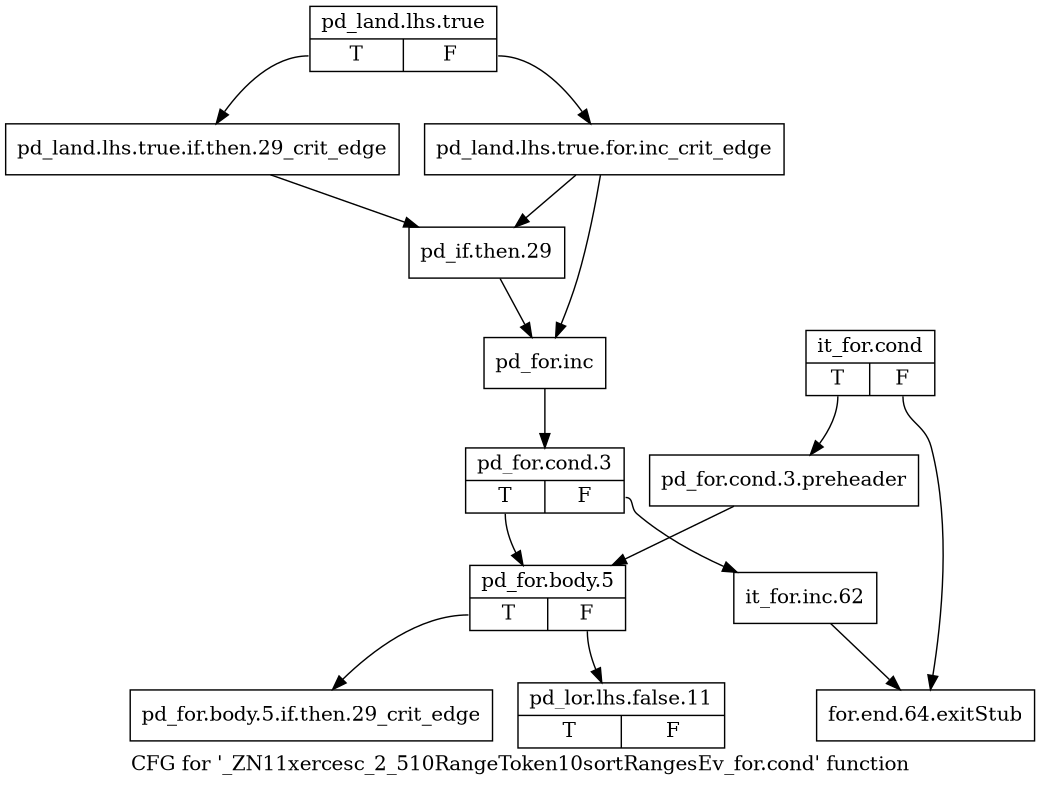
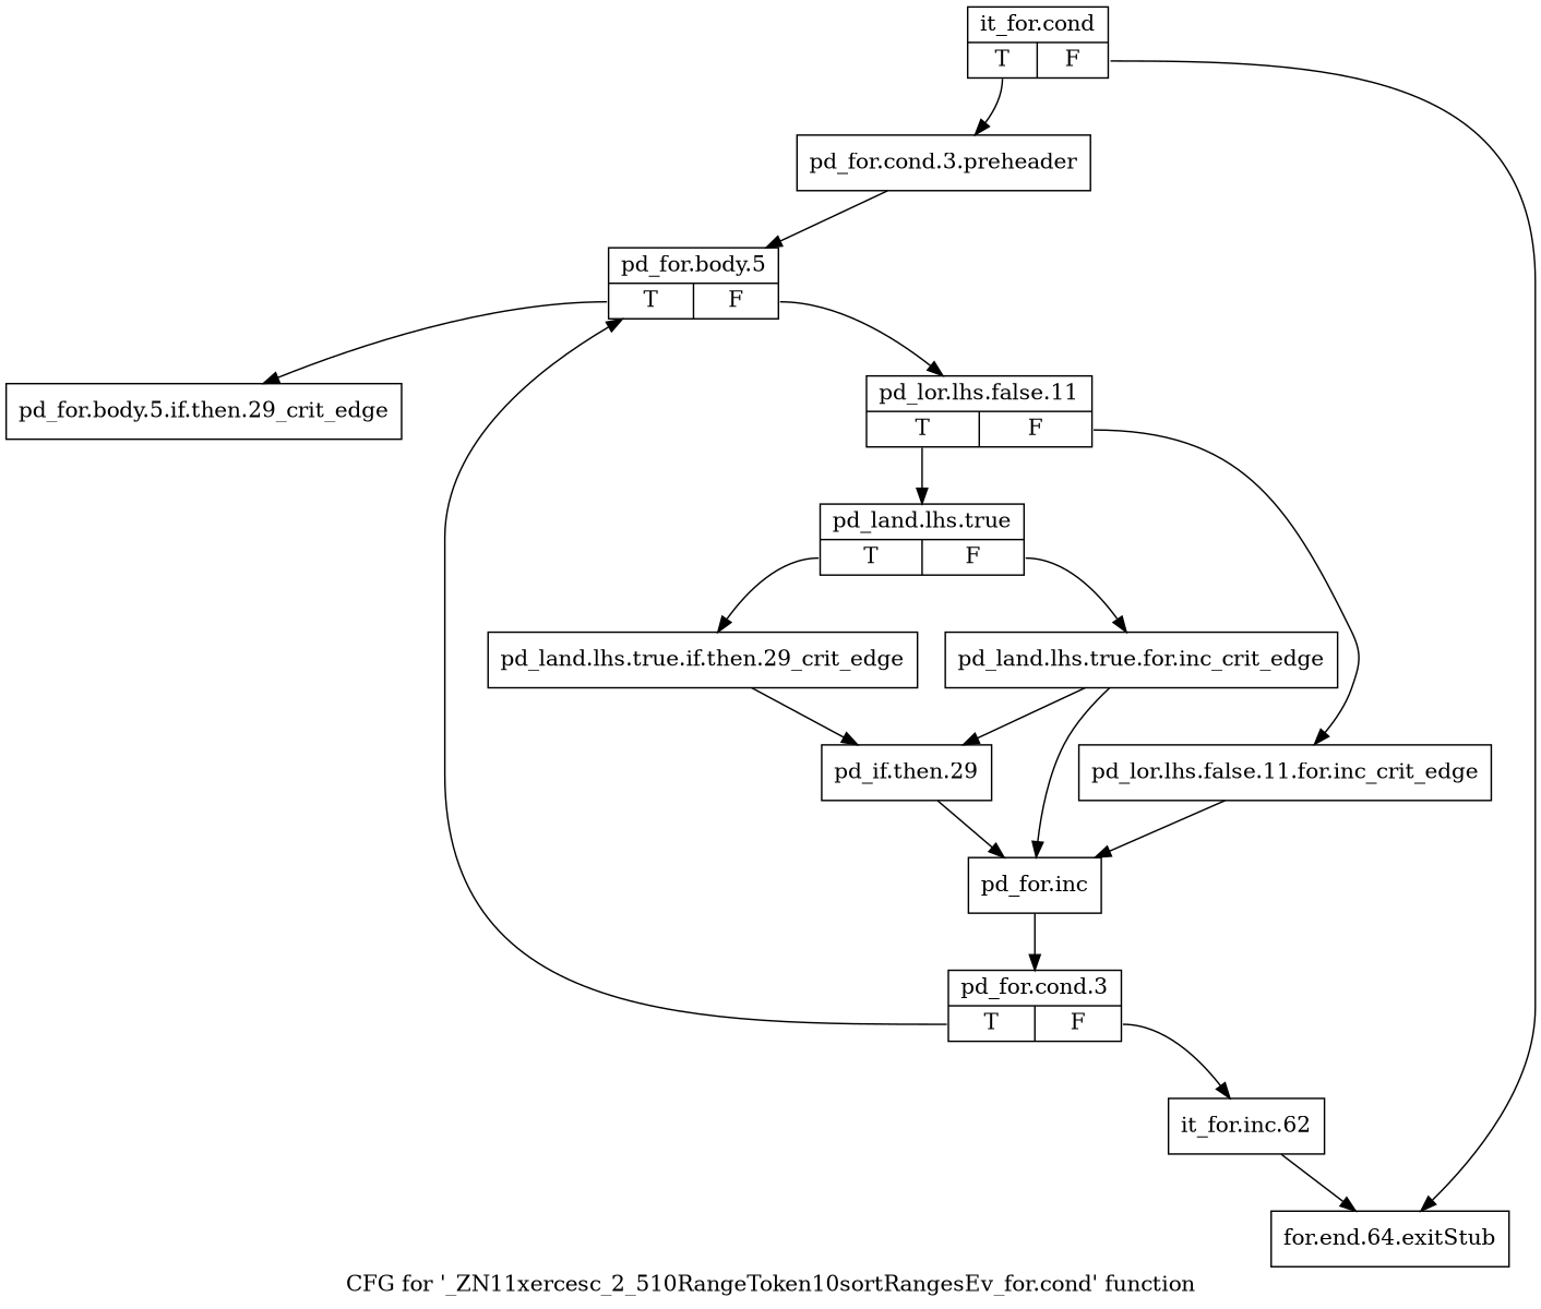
  digraph {
    label="CFG for '_ZN11xercesc_2_510RangeToken10sortRangesEv_for.cond' function"
    node [shape=record]
    n1 [label="{it_for.cond|{<s0>T|<s1>F}}"]
    n2 [label="{for.end.64.exitStub}"]
    n3 [label="{pd_for.cond.3.preheader}"]
    n4 [label="{pd_for.body.5|{<s0>T|<s1>F}}"]
    n5 [label="{pd_for.cond.3|{<s0>T|<s1>F}}"]
    n6 [label="{it_for.inc.62}"]
    n7 [label="{pd_for.body.5.if.then.29_crit_edge}"]
    n8 [label="{pd_lor.lhs.false.11|{<s0>T|<s1>F}}"]
    n9 [label="{pd_land.lhs.true|{<s0>T|<s1>F}}"]
+   n10 [label="{pd_lor.lhs.false.11.for.inc_crit_edge}"]
    n11 [label="{pd_if.then.29}"]
    n12 [label="{pd_for.inc}"]
    n13 [label="{pd_land.lhs.true.if.then.29_crit_edge}"]
    n14 [label="{pd_land.lhs.true.for.inc_crit_edge}"]
    n1 -> n2 [tailport=s1]
    n1 -> n3 [tailport=s0]
    n3 -> n4
    n4 -> n7 [tailport=s0]
    n4 -> n8 [tailport=s1]
    n5 -> n4 [tailport=s0]
    n5 -> n6 [tailport=s1]
    n6 -> n2
+   n8 -> n9 [tailport=s0]
+   n8 -> n10 [tailport=s1]
    n9 -> n13 [tailport=s0]
    n9 -> n14 [tailport=s1]
+   n10 -> n12
    n11 -> n12
    n12 -> n5
    n13 -> n11
    n14 -> n11
    n14 -> n12
  }
